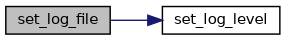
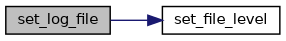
  digraph {
    rankdir=LR
    node [color=black fontname=Helvetica fontsize=10 shape=record style=filled]
    n1 [fillcolor=grey75 fontcolor=black height=0.2 label=set_log_file width=0.4]
-   n2 [fillcolor=white height=0.2 label=set_log_level width=0.4]
+   n2 [fillcolor=white height=0.2 label=set_file_level width=0.4]
    n1 -> n2 [color=midnightblue fontname=Helvetica fontsize=10 labelfontname=Helvetica labelfontsize=10 style=solid]
  }
